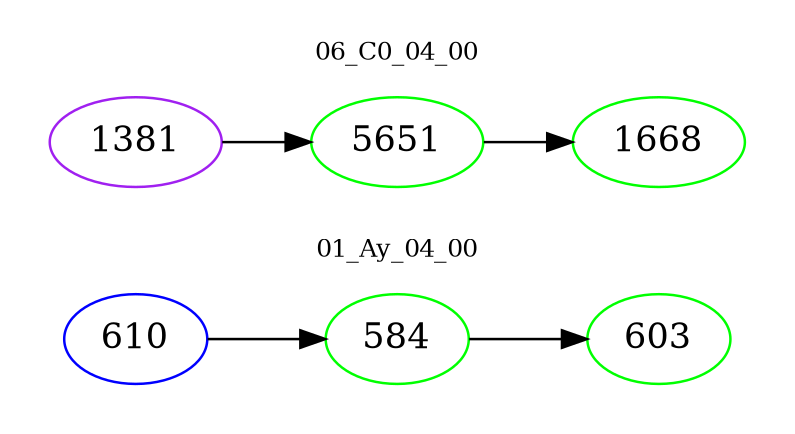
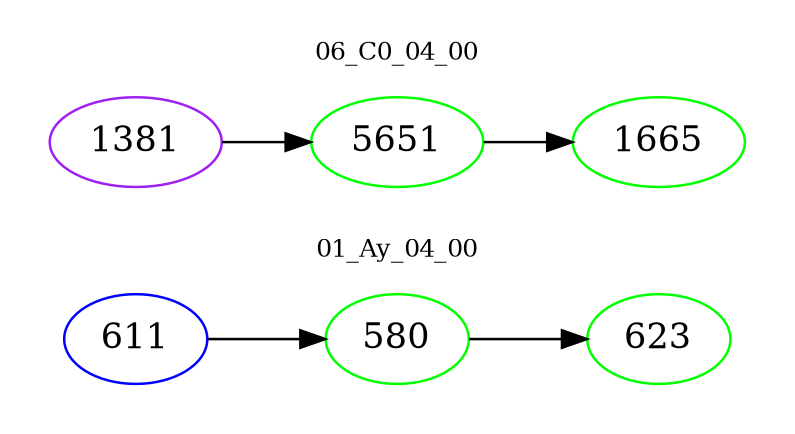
  digraph {
    rankdir=LR
    node [color=green]
    edge [color=black]
-   n1 [color=blue label=610]
-   n2 [label=584]
-   n3 [label=603]
+   n1 [color=blue label=611]
+   n2 [label=580]
+   n3 [label=623]
    n4 [color=purple label=1381]
    n5 [label=5651]
-   n6 [label=1668]
+   n6 [label=1665]
    subgraph cluster_1 {
      color=white
      fontsize=10
      label="01_Ay_04_00"
      n1
      n2
      n3
    }
    subgraph cluster_2 {
      color=white
      fontsize=10
      label="06_C0_04_00"
      n4
      n5
      n6
    }
    n1 -> n2
    n2 -> n3
    n4 -> n5
    n5 -> n6
  }
